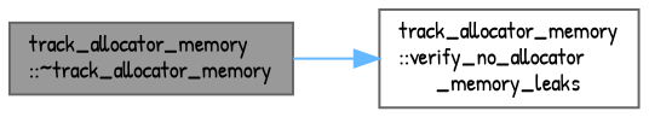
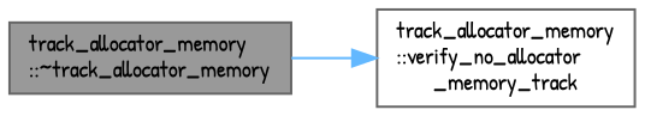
  digraph {
    rankdir=LR
    fontname="Patrick Hand"
    node [fontname="Patrick Hand" fontsize=10 shape=box style=filled]
    n1 [color=gray40 fillcolor=grey60 fontcolor=black height=0.2 label="track_allocator_memory\l::~track_allocator_memory" width=0.4]
-   n2 [color=grey40 fillcolor=white height=0.2 label="track_allocator_memory\l::verify_no_allocator\l_memory_leaks" width=0.4]
+   n2 [color=grey40 fillcolor=white height=0.2 label="track_allocator_memory\l::verify_no_allocator\l_memory_track" width=0.4]
    n1 -> n2 [color=steelblue1 fontname="Patrick Hand" fontsize=10 labelfontname=Helvetica labelfontsize=10 style=solid]
  }
